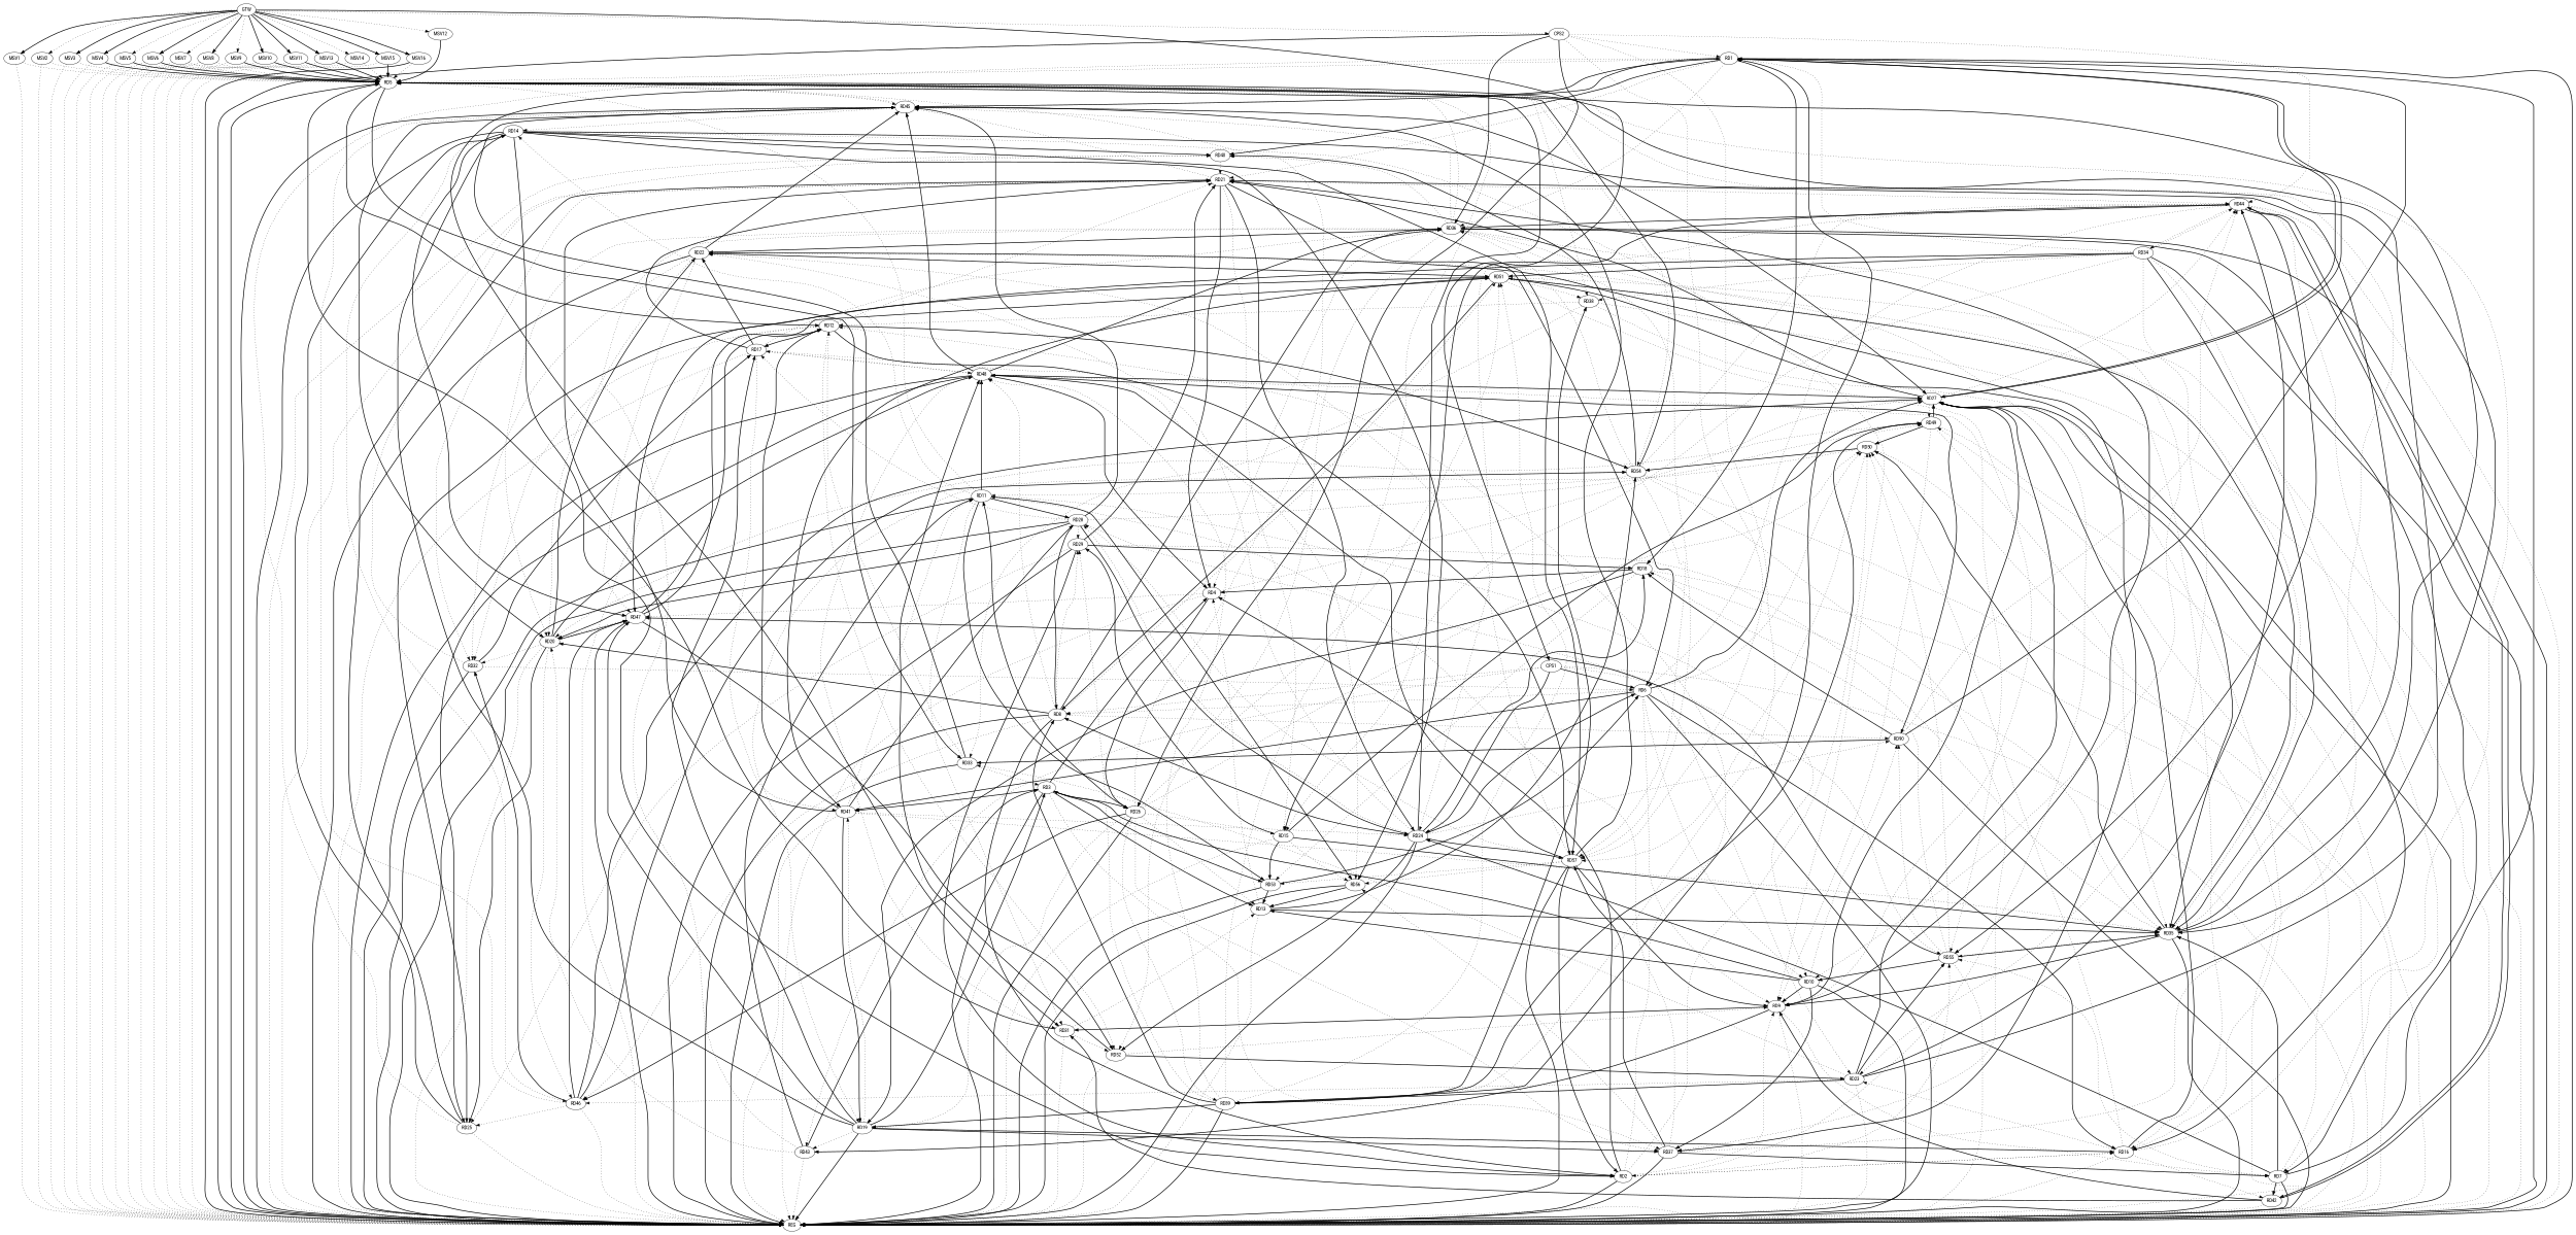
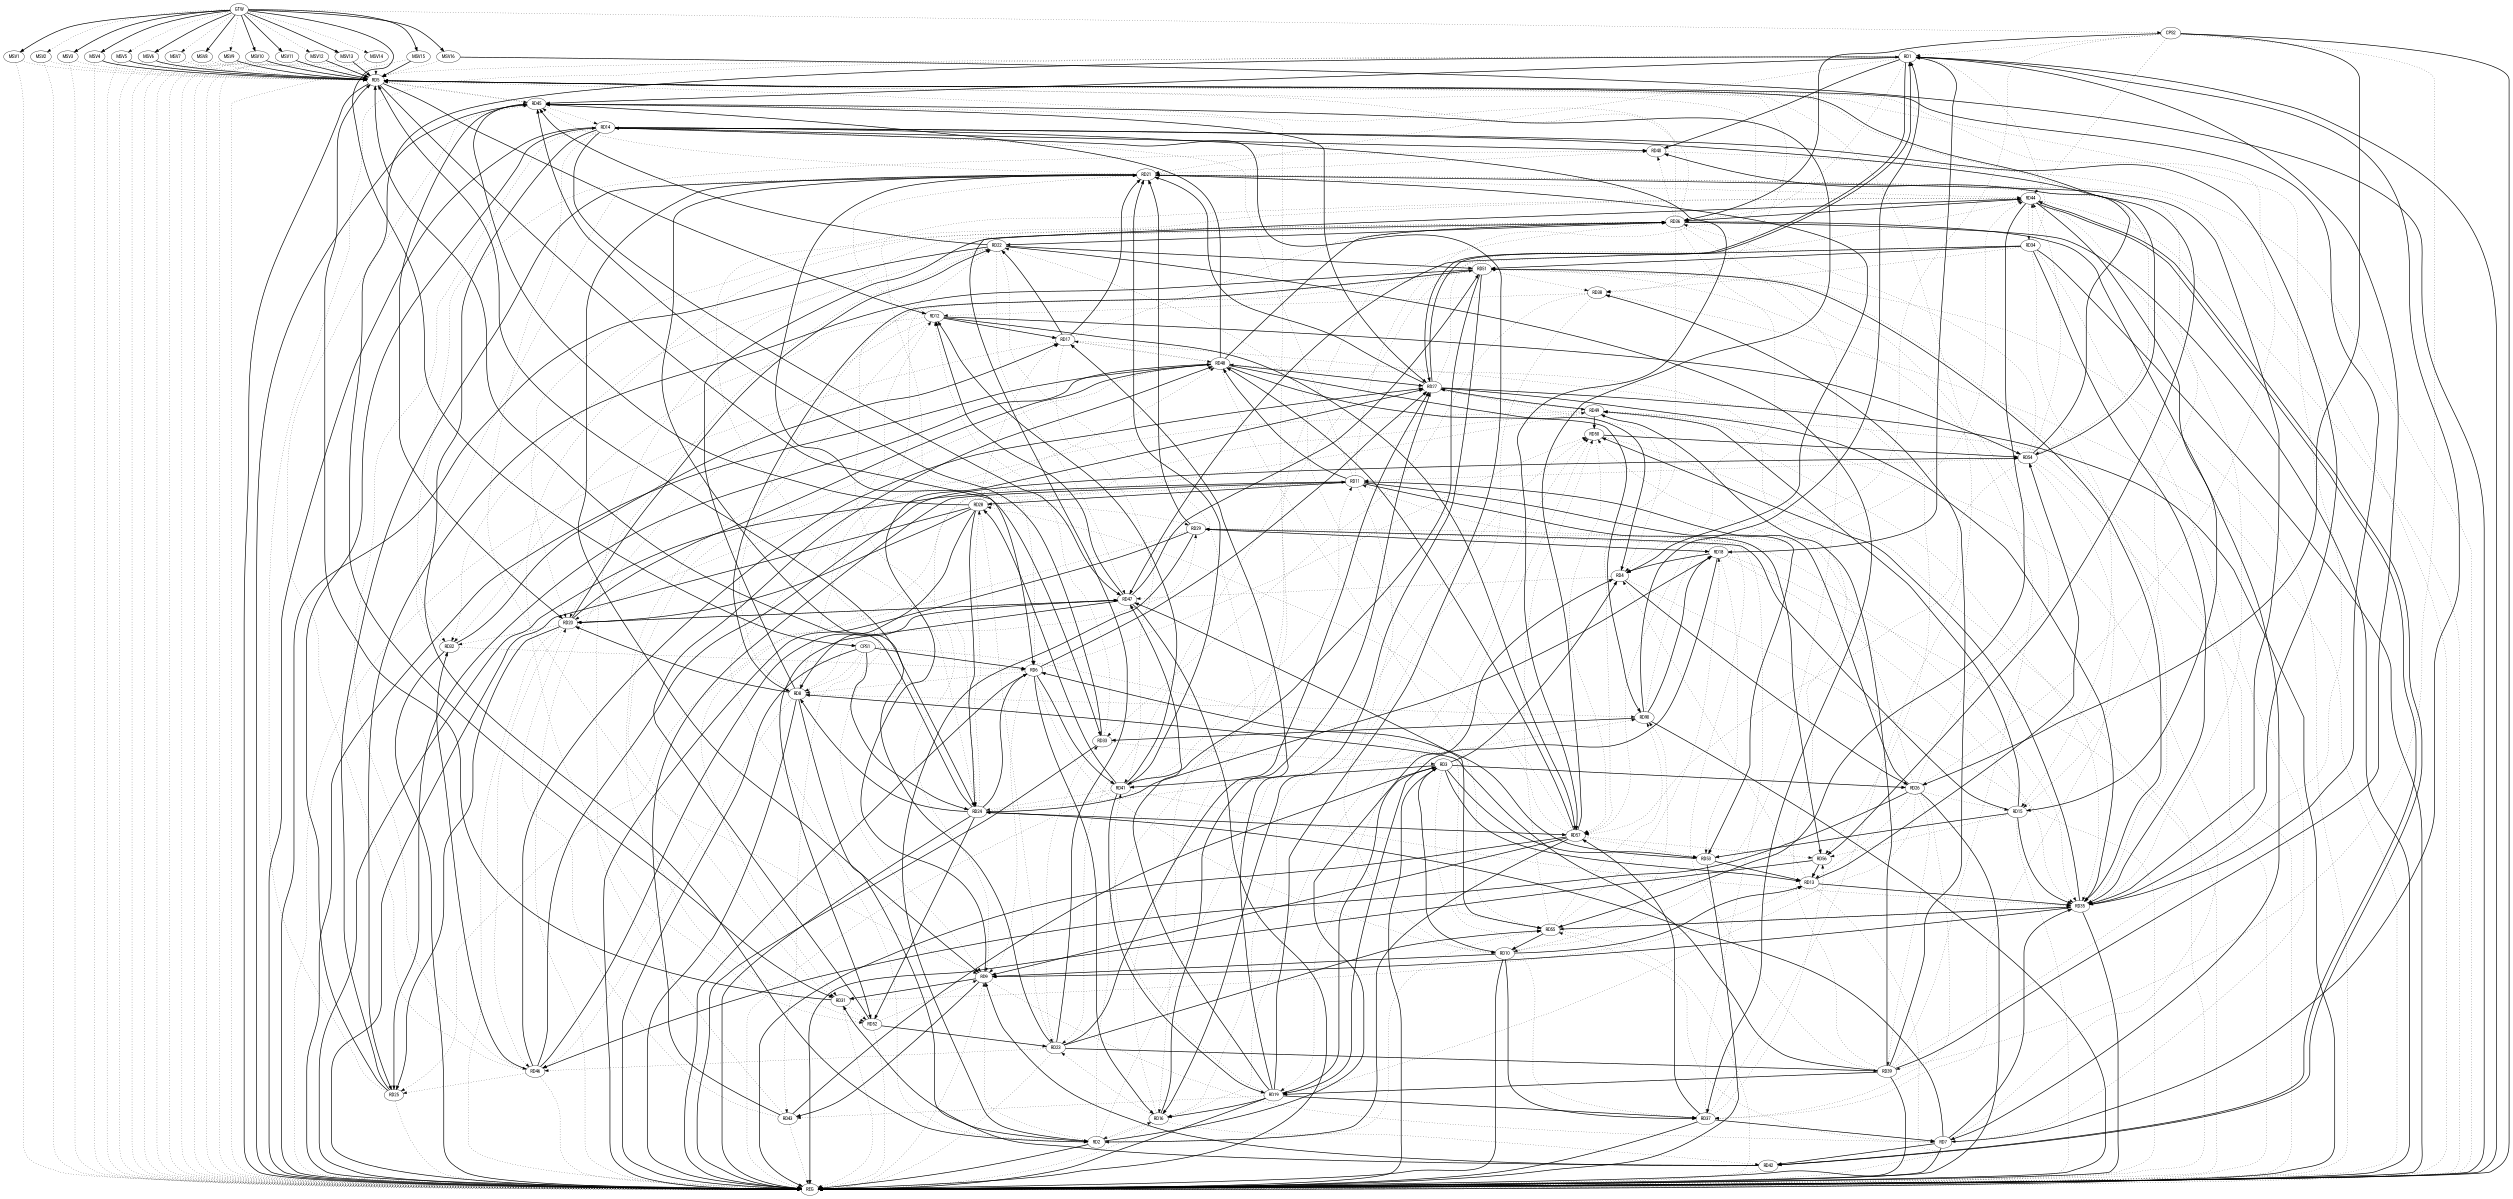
  strict digraph {
    fontname="Roboto Condensed"
    node [fontname="Roboto Condensed"]
    edge [fontname="Roboto Condensed" style=bold]
    n1 [label=RD1]
    n2 [label=RD5]
    n3 [label=RD18]
    n4 [label=RD21]
    n5 [label=RD27]
    n6 [label=RD31]
    n7 [label=RD36]
    n8 [label=RD40]
    n9 [label=RD45]
    n10 [label=REG]
    n11 [label=RD12]
    n12 [label=RD33]
    n13 [label=RD38]
    n14 [label=RD54]
    n15 [label=RD4]
    n16 [label=RD53]
    n17 [label=RD35]
    n18 [label=RD19]
    n19 [label=RD9]
    n20 [label=RD6]
    n21 [label=RD24]
    n22 [label=RD32]
    n23 [label=RD15]
    n24 [label=RD44]
    n25 [label=RD49]
    n26 [label=RD13]
    n27 [label=RD52]
    n28 [label=RD10]
    n29 [label=RD7]
    n30 [label=RD20]
    n31 [label=RD57]
    n32 [label=RD22]
    n33 [label=RD14]
    n34 [label=RD2]
    n35 [label=RD16]
    n36 [label=RD50]
    n37 [label=RD55]
    n38 [label=RD26]
    n39 [label=RD47]
    n40 [label=RD43]
    n41 [label=RD17]
    n42 [label=RD42]
    n43 [label=RD23]
    n44 [label=RD90]
    n45 [label=RD3]
    n46 [label=RD37]
    n47 [label=RD41]
    n48 [label=RD46]
    n49 [label=RD51]
    n50 [label=RD11]
    n51 [label=RD39]
    n52 [label=RD56]
    n53 [label=RD28]
    n54 [label=RD8]
    n55 [label=RD29]
    n56 [label=RD48]
    n57 [label=RD25]
    n58 [label=RD34]
    n59 [label=CPS1]
    n60 [label=CPS2]
    n61 [label=GTW]
    n62 [label=MSV1]
    n63 [label=MSV2]
    n64 [label=MSV3]
    n65 [label=MSV4]
    n66 [label=MSV5]
    n67 [label=MSV6]
    n68 [label=MSV7]
    n69 [label=MSV8]
    n70 [label=MSV9]
    n71 [label=MSV10]
    n72 [label=MSV11]
    n73 [label=MSV12]
    n74 [label=MSV13]
    n75 [label=MSV14]
    n76 [label=MSV15]
    n77 [label=MSV16]
    n1 -> n2 [style=dotted]
    n1 -> n3
    n1 -> n4 [style=dotted]
    n1 -> n5
    n1 -> n6
    n1 -> n7 [style=dotted]
    n1 -> n8
    n1 -> n9
    n1 -> n10
    n2 -> n9 [style=dotted]
    n2 -> n10
    n2 -> n11
    n2 -> n12
    n2 -> n13 [style=dotted]
    n2 -> n14 [style=dotted]
    n3 -> n10 [style=dotted]
    n3 -> n15
    n3 -> n16 [style=dotted]
    n3 -> n17 [style=dotted]
    n3 -> n18
    n4 -> n9 [style=dotted]
    n4 -> n10 [style=dotted]
    n4 -> n15
    n4 -> n19
    n4 -> n20
    n4 -> n21
    n4 -> n22 [style=dotted]
    n4 -> n23 [style=dotted]
    n4 -> n24 [style=dotted]
    n5 -> n1
    n5 -> n4
    n5 -> n10
    n5 -> n17
    n5 -> n24 [style=dotted]
    n5 -> n25 [style=dotted]
    n6 -> n2
    n6 -> n10 [style=dotted]
    n6 -> n26 [style=dotted]
    n6 -> n27 [style=dotted]
    n7 -> n2 [style=dotted]
    n7 -> n8 [style=dotted]
    n7 -> n9 [style=dotted]
    n7 -> n10
    n7 -> n15 [style=dotted]
    n7 -> n27 [style=dotted]
    n7 -> n28 [style=dotted]
    n7 -> n29
    n7 -> n30 [style=dotted]
    n7 -> n31 [style=dotted]
    n7 -> n32
    n8 -> n4 [style=dotted]
    n8 -> n10 [style=dotted]
    n9 -> n2 [style=dotted]
    n9 -> n5
    n9 -> n10
    n9 -> n30
    n9 -> n33 [style=dotted]
    n11 -> n4 [style=dotted]
    n11 -> n10 [style=dotted]
    n11 -> n14
    n11 -> n22 [style=dotted]
    n11 -> n27 [style=dotted]
    n11 -> n31
    n11 -> n41
    n12 -> n9
    n12 -> n10
    n12 -> n11 [style=dotted]
    n12 -> n45 [style=dotted]
    n13 -> n10 [style=dotted]
    n13 -> n11 [style=dotted]
    n13 -> n12 [style=dotted]
    n13 -> n35 [style=dotted]
    n14 -> n2
    n14 -> n7 [style=dotted]
    n14 -> n8
    n14 -> n10 [style=dotted]
    n14 -> n24 [style=dotted]
    n14 -> n31 [style=dotted]
    n14 -> n46 [style=dotted]
    n14 -> n50 [style=dotted]
    n15 -> n5 [style=dotted]
    n15 -> n10 [style=dotted]
    n15 -> n38
    n15 -> n39 [style=dotted]
    n16 -> n10
    n16 -> n20
    n16 -> n26
    n17 -> n2
    n17 -> n4
    n17 -> n10
    n17 -> n19
    n17 -> n36
    n17 -> n37 [style=dotted]
    n17 -> n49 [style=dotted]
    n18 -> n10
    n18 -> n33
    n18 -> n35
    n18 -> n39
    n18 -> n40 [style=dotted]
    n18 -> n41
    n18 -> n45
    n18 -> n46
    n18 -> n47 [style=dotted]
    n19 -> n5
    n19 -> n6
    n19 -> n10 [style=dotted]
    n19 -> n29 [style=dotted]
    n19 -> n40
    n20 -> n5
    n20 -> n10
    n20 -> n19 [style=dotted]
    n20 -> n28 [style=dotted]
    n20 -> n35
    n20 -> n36 [style=dotted]
    n20 -> n47
    n20 -> n54 [style=dotted]
    n21 -> n2
    n21 -> n3
    n21 -> n10
    n21 -> n20
    n21 -> n27
    n21 -> n31
    n21 -> n32 [style=dotted]
    n21 -> n44 [style=dotted]
    n21 -> n53 [style=dotted]
    n21 -> n54
    n22 -> n8 [style=dotted]
    n22 -> n10
    n22 -> n20 [style=dotted]
    n22 -> n41
    n23 -> n10 [style=dotted]
    n23 -> n16
    n23 -> n17
    n23 -> n25
    n23 -> n52 [style=dotted]
    n23 -> n55
    n24 -> n7
    n24 -> n10 [style=dotted]
    n24 -> n17 [style=dotted]
    n24 -> n20 [style=dotted]
    n24 -> n21 [style=dotted]
    n24 -> n23
    n24 -> n37
    n24 -> n42
    n24 -> n58 [style=dotted]
    n25 -> n5
    n25 -> n10 [style=dotted]
    n25 -> n17 [style=dotted]
    n25 -> n19 [style=dotted]
    n25 -> n30 [style=dotted]
    n25 -> n36
    n26 -> n10 [style=dotted]
    n26 -> n14
    n26 -> n15 [style=dotted]
    n26 -> n17
    n27 -> n10 [style=dotted]
    n27 -> n19 [style=dotted]
    n27 -> n43
    n27 -> n56
    n28 -> n10
    n28 -> n19
    n28 -> n26
    n28 -> n44 [style=dotted]
    n28 -> n45
    n28 -> n46
    n29 -> n1
    n29 -> n10
    n29 -> n17
    n29 -> n21
    n29 -> n25 [style=dotted]
    n29 -> n37 [style=dotted]
    n29 -> n42
    n30 -> n10 [style=dotted]
    n30 -> n22 [style=dotted]
    n30 -> n32
    n30 -> n39
    n30 -> n48 [style=dotted]
    n30 -> n56
    n30 -> n57
    n31 -> n9
    n31 -> n10
    n31 -> n16 [style=dotted]
    n31 -> n19
    n31 -> n32 [style=dotted]
    n31 -> n34
    n31 -> n52 [style=dotted]
    n31 -> n53 [style=dotted]
    n31 -> n56
    n32 -> n9
    n32 -> n10
    n32 -> n22 [style=dotted]
    n32 -> n30 [style=dotted]
    n32 -> n35 [style=dotted]
    n32 -> n39 [style=dotted]
    n32 -> n46
    n32 -> n49
    n33 -> n8
    n33 -> n10
    n33 -> n17
    n33 -> n19 [style=dotted]
    n33 -> n31
    n33 -> n34
    n33 -> n39
    n33 -> n48 [style=dotted]
    n33 -> n52
    n34 -> n7 [style=dotted]
    n34 -> n10
    n34 -> n11 [style=dotted]
    n34 -> n15
    n34 -> n19 [style=dotted]
    n34 -> n35 [style=dotted]
    n34 -> n36 [style=dotted]
    n34 -> n37 [style=dotted]
    n35 -> n2 [style=dotted]
    n35 -> n5
    n35 -> n10 [style=dotted]
    n35 -> n34 [style=dotted]
    n35 -> n36 [style=dotted]
    n35 -> n42 [style=dotted]
    n35 -> n43 [style=dotted]
    n36 -> n10 [style=dotted]
    n36 -> n14
    n36 -> n18 [style=dotted]
    n36 -> n31 [style=dotted]
    n37 -> n3 [style=dotted]
    n37 -> n10 [style=dotted]
    n37 -> n17
    n37 -> n28
    n37 -> n36 [style=dotted]
    n37 -> n39
    n37 -> n44 [style=dotted]
    n38 -> n2 [style=dotted]
    n38 -> n10
    n38 -> n18 [style=dotted]
    n38 -> n23 [style=dotted]
    n38 -> n26 [style=dotted]
    n38 -> n36 [style=dotted]
    n38 -> n46 [style=dotted]
    n38 -> n48
    n38 -> n49 [style=dotted]
    n38 -> n50
    n38 -> n51 [style=dotted]
    n39 -> n10
    n39 -> n11
    n39 -> n27
    n39 -> n30 [style=dotted]
    n39 -> n49
    n40 -> n7 [style=dotted]
    n40 -> n10 [style=dotted]
    n40 -> n30 [style=dotted]
    n40 -> n45
    n40 -> n50
    n41 -> n4
    n41 -> n7 [style=dotted]
    n41 -> n10 [style=dotted]
    n41 -> n32
    n41 -> n47 [style=dotted]
    n41 -> n52 [style=dotted]
    n41 -> n56 [style=dotted]
    n42 -> n6
    n42 -> n10 [style=dotted]
    n42 -> n19
    n42 -> n24
    n43 -> n2
    n43 -> n5
    n43 -> n10 [style=dotted]
    n43 -> n12 [style=dotted]
    n43 -> n24
    n43 -> n37
    n43 -> n48 [style=dotted]
    n43 -> n51
    n44 -> n1
    n44 -> n3
    n44 -> n10
    n44 -> n12
    n44 -> n24 [style=dotted]
    n45 -> n10
    n45 -> n15
    n45 -> n16
    n45 -> n26
    n45 -> n38
    n45 -> n46 [style=dotted]
    n45 -> n47
    n46 -> n2 [style=dotted]
    n46 -> n10
    n46 -> n29
    n46 -> n31
    n46 -> n50 [style=dotted]
    n46 -> n52 [style=dotted]
    n47 -> n4
    n47 -> n10 [style=dotted]
    n47 -> n11
    n47 -> n17 [style=dotted]
    n47 -> n18
    n47 -> n21 [style=dotted]
    n47 -> n50 [style=dotted]
    n47 -> n53
    n48 -> n5
    n48 -> n9 [style=dotted]
    n48 -> n10 [style=dotted]
    n48 -> n14
    n48 -> n22
    n48 -> n39
    n48 -> n57 [style=dotted]
    n49 -> n10 [style=dotted]
    n49 -> n13 [style=dotted]
    n49 -> n17
    n49 -> n19 [style=dotted]
    n49 -> n35
    n49 -> n47
    n49 -> n54
    n49 -> n57
    n50 -> n2 [style=dotted]
    n50 -> n6 [style=dotted]
    n50 -> n10
    n50 -> n16
    n50 -> n28 [style=dotted]
    n50 -> n33 [style=dotted]
    n50 -> n52
    n50 -> n53
    n50 -> n56
    n51 -> n1
    n51 -> n2 [style=dotted]
    n51 -> n10
    n51 -> n13
    n51 -> n18
    n51 -> n25
    n51 -> n49 [style=dotted]
    n51 -> n54
    n51 -> n55 [style=dotted]
    n51 -> n56 [style=dotted]
    n52 -> n10
    n52 -> n26
    n53 -> n9
    n53 -> n10
    n53 -> n21
    n53 -> n25 [style=dotted]
    n53 -> n30
    n53 -> n41 [style=dotted]
    n53 -> n43 [style=dotted]
    n53 -> n54
    n53 -> n55 [style=dotted]
    n54 -> n7
    n54 -> n10
    n54 -> n30
    n54 -> n34
    n54 -> n44 [style=dotted]
    n54 -> n48 [style=dotted]
    n54 -> n49 [style=dotted]
    n54 -> n55 [style=dotted]
    n54 -> n56 [style=dotted]
    n55 -> n3
    n55 -> n4
    n55 -> n10
    n55 -> n17 [style=dotted]
    n55 -> n34
    n55 -> n57 [style=dotted]
    n56 -> n5
    n56 -> n6 [style=dotted]
    n56 -> n7
    n56 -> n9
    n56 -> n10
    n56 -> n15
    n56 -> n37 [style=dotted]
    n56 -> n41 [style=dotted]
    n56 -> n44
    n56 -> n57
    n57 -> n1 [style=dotted]
    n57 -> n4
    n57 -> n10 [style=dotted]
    n57 -> n33
    n58 -> n1 [style=dotted]
    n58 -> n10
    n58 -> n13 [style=dotted]
    n58 -> n17
    n58 -> n23 [style=dotted]
    n58 -> n24 [style=dotted]
    n58 -> n29 [style=dotted]
    n58 -> n39
    n58 -> n43 [style=dotted]
    n58 -> n49
-   n59 -> n10 [style=dotted]
+   n59 -> n10
    n59 -> n20
    n59 -> n21
    n59 -> n37 [style=dotted]
    n59 -> n40 [style=dotted]
    n59 -> n54 [style=dotted]
    n60 -> n1 [style=dotted]
    n60 -> n7
    n60 -> n10
    n60 -> n24 [style=dotted]
    n60 -> n31 [style=dotted]
    n60 -> n38
    n60 -> n51 [style=dotted]
    n61 -> n59
    n61 -> n60 [style=dotted]
    n61 -> n62
    n61 -> n63 [style=dotted]
    n61 -> n64
    n61 -> n65
    n61 -> n66 [style=dotted]
    n61 -> n67
    n61 -> n68 [style=dotted]
    n61 -> n69
    n61 -> n70 [style=dotted]
    n61 -> n71
    n61 -> n72
    n61 -> n73 [style=dotted]
    n61 -> n74
    n61 -> n75 [style=dotted]
    n61 -> n76
    n61 -> n77
    n62 -> n2 [style=dotted]
    n62 -> n10 [style=dotted]
    n63 -> n2 [style=dotted]
    n63 -> n10 [style=dotted]
    n64 -> n2 [style=dotted]
    n64 -> n10 [style=dotted]
    n65 -> n2
    n65 -> n10 [style=dotted]
    n66 -> n2
    n66 -> n10 [style=dotted]
    n67 -> n2
    n67 -> n10 [style=dotted]
    n68 -> n2 [style=dotted]
    n68 -> n10 [style=dotted]
    n69 -> n2 [style=dotted]
    n69 -> n10 [style=dotted]
    n70 -> n2
    n70 -> n10 [style=dotted]
    n71 -> n2
    n71 -> n10 [style=dotted]
    n72 -> n2
    n72 -> n10 [style=dotted]
    n73 -> n2
+   n73 -> n10 [style=dotted]
    n74 -> n2
    n74 -> n10 [style=dotted]
    n75 -> n2 [style=dotted]
    n75 -> n10 [style=dotted]
    n76 -> n2
    n76 -> n10 [style=dotted]
    n77 -> n2 [style=dotted]
    n77 -> n10
  }
